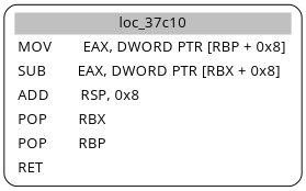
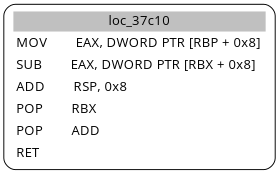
  digraph {
    fontname="Open Sans"
-   n1 [fontname="Open Sans" label=<<table border="0" cellborder="0" cellpadding="3"><tr><td align="center" colspan="2" bgcolor="grey">loc_37c10</td></tr><tr><td align="left">MOV        EAX, DWORD PTR [RBP + 0x8]</td></tr><tr><td align="left">SUB        EAX, DWORD PTR [RBX + 0x8]</td></tr><tr><td align="left">ADD        RSP, 0x8</td></tr><tr><td align="left">POP        RBX</td></tr><tr><td align="left">POP        RBP</td></tr><tr><td align="left">RET        </td></tr></table>> shape=Mrecord]
+   n1 [fontname="Open Sans" label=<<table border="0" cellborder="0" cellpadding="3"><tr><td align="center" colspan="2" bgcolor="grey">loc_37c10</td></tr><tr><td align="left">MOV        EAX, DWORD PTR [RBP + 0x8]</td></tr><tr><td align="left">SUB        EAX, DWORD PTR [RBX + 0x8]</td></tr><tr><td align="left">ADD        RSP, 0x8</td></tr><tr><td align="left">POP        RBX</td></tr><tr><td align="left">POP        ADD</td></tr><tr><td align="left">RET        </td></tr></table>> shape=Mrecord]
  }
